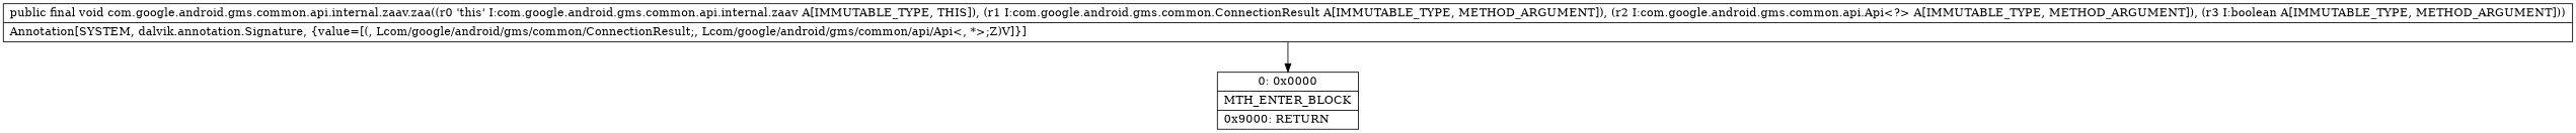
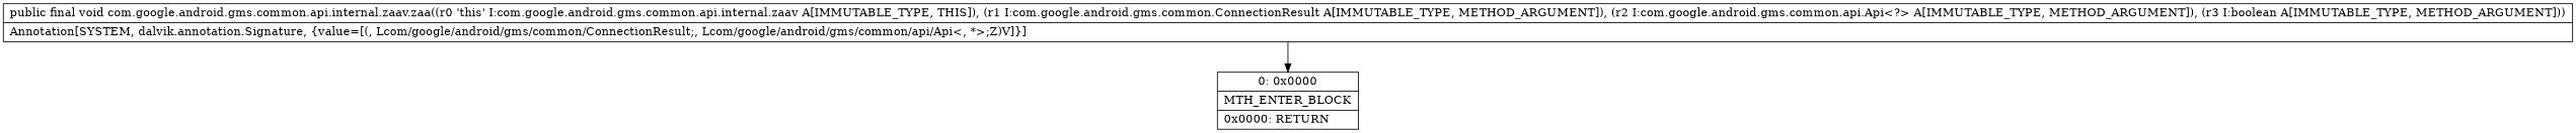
  digraph {
    node [shape=record]
-   n1 [label="{0\:\ 0x0000|MTH_ENTER_BLOCK\l|0x9000: RETURN   \l}"]
+   n1 [label="{0\:\ 0x0000|MTH_ENTER_BLOCK\l|0x0000: RETURN   \l}"]
    n2 [label="{public final void com.google.android.gms.common.api.internal.zaav.zaa((r0 'this' I:com.google.android.gms.common.api.internal.zaav A[IMMUTABLE_TYPE, THIS]), (r1 I:com.google.android.gms.common.ConnectionResult A[IMMUTABLE_TYPE, METHOD_ARGUMENT]), (r2 I:com.google.android.gms.common.api.Api\<?\> A[IMMUTABLE_TYPE, METHOD_ARGUMENT]), (r3 I:boolean A[IMMUTABLE_TYPE, METHOD_ARGUMENT]))  | Annotation[SYSTEM, dalvik.annotation.Signature, \{value=[(, Lcom\/google\/android\/gms\/common\/ConnectionResult;, Lcom\/google\/android\/gms\/common\/api\/Api\<, *\>;Z)V]\}]\l}"]
    n2 -> n1
  }
